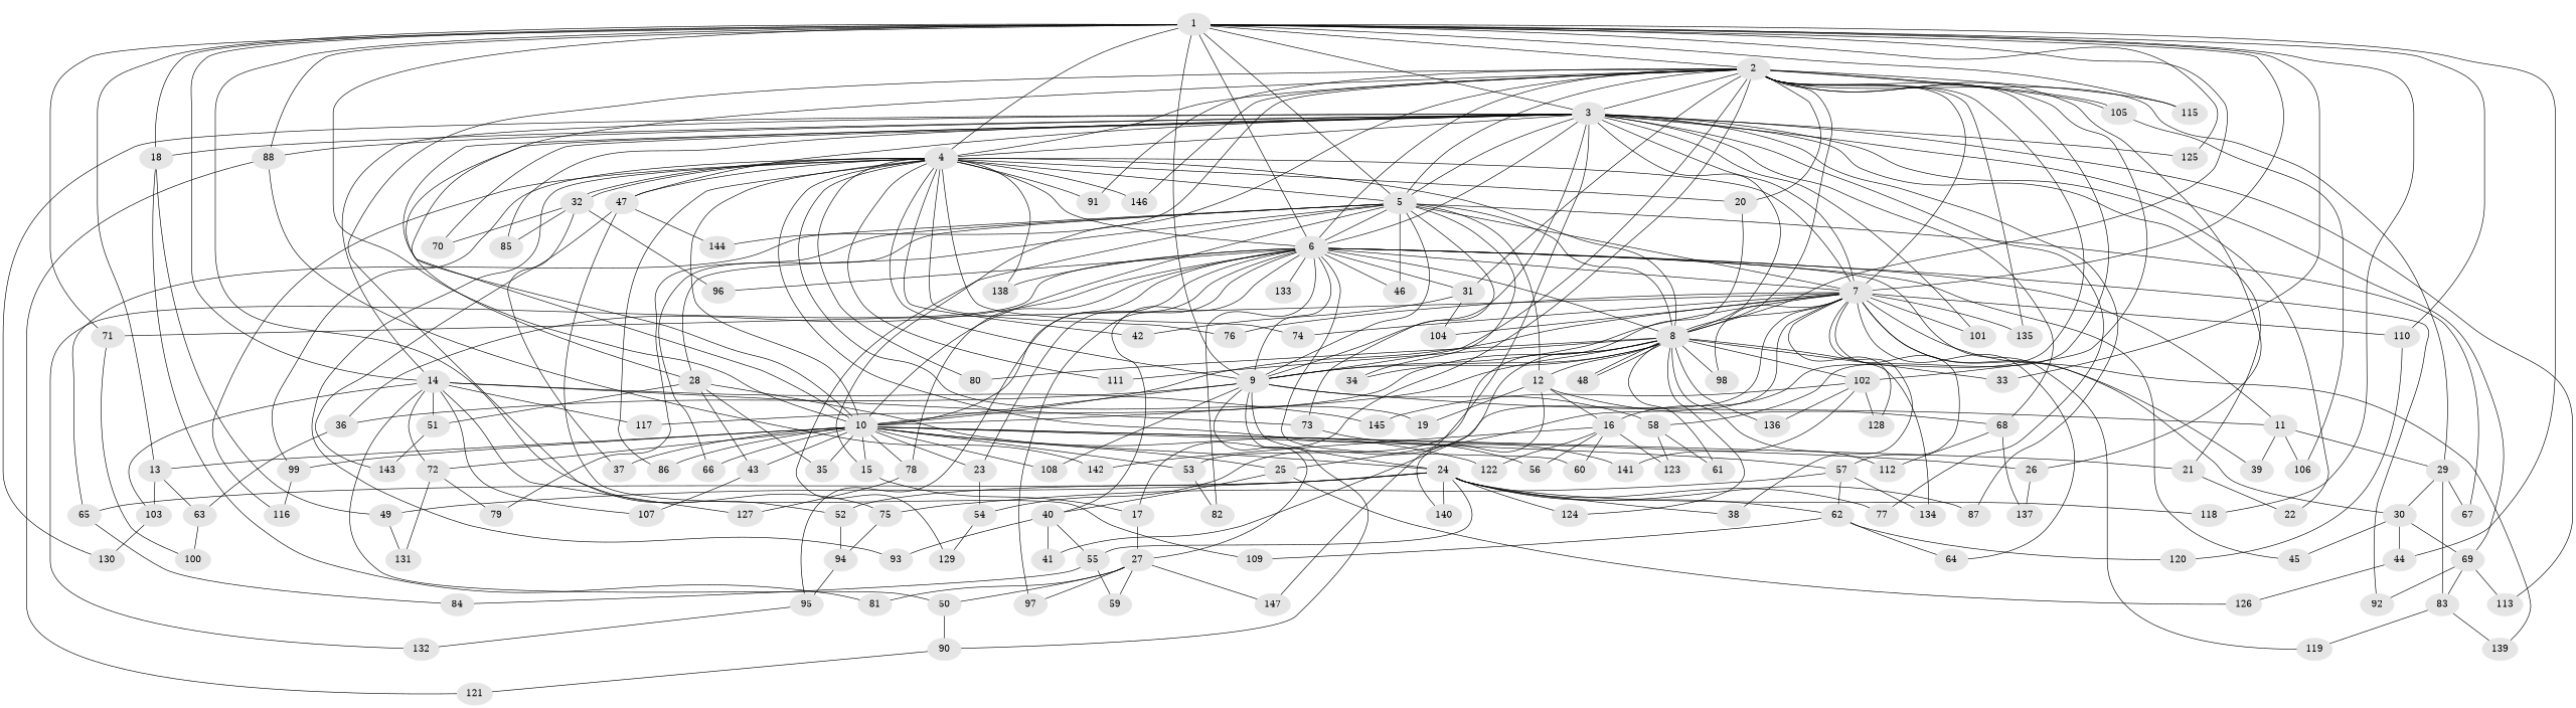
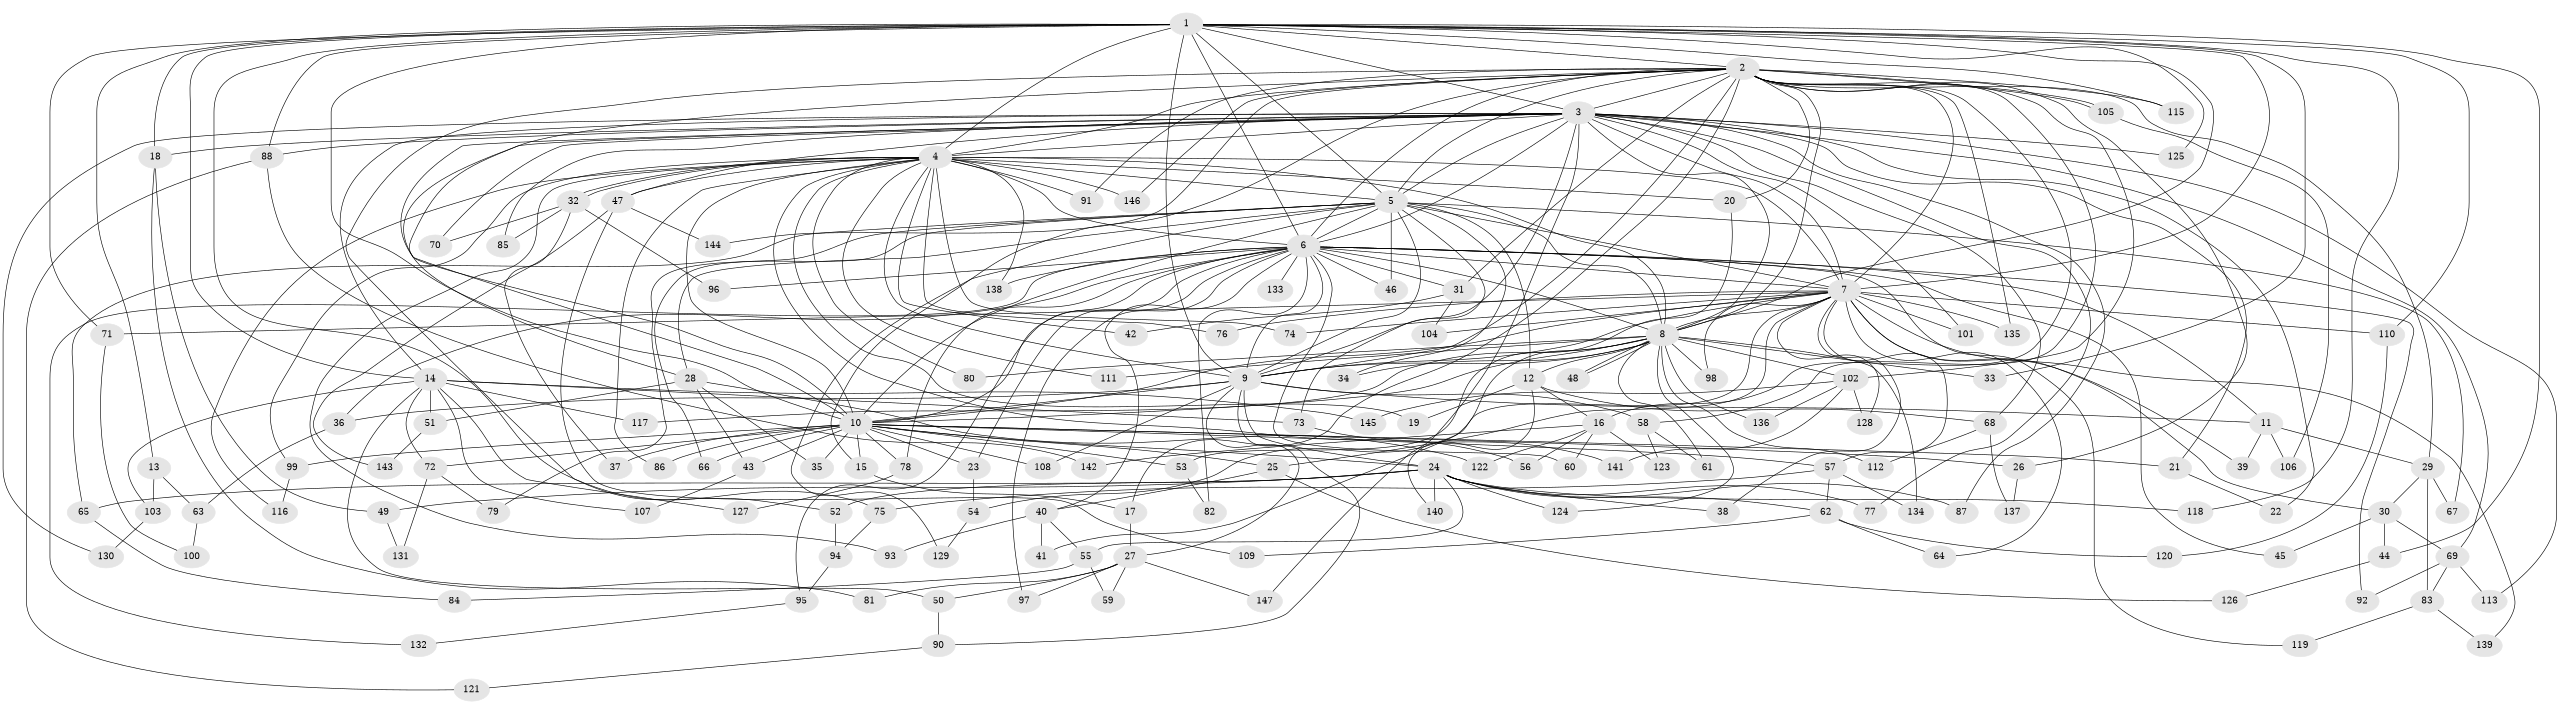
  graph {
    node [color=gray90 style=filled]
    1
    2
    3
    4
    5
    6
    7
    8
    9
    10
    13
    14
    18
    33
    44
    71
    75
    88
    110
    115
    118
    125
    15
    16
    17
    20
    26
    29
    31
    52
    58
    91
    102
    105
    135
    144
    146
    21
    22
    28
    47
    68
    69
    70
    77
    85
    87
    101
    113
    130
    147
    19
    32
    42
    56
    74
    76
    80
    86
    93
    99
    111
    116
    138
    12
    34
    46
    65
    66
    67
    73
    79
    129
    11
    23
    36
    40
    45
    60
    78
    82
    92
    95
    96
    97
    119
    132
    133
    25
    30
    38
    39
    54
    57
    64
    98
    104
    128
    139
    41
    48
    61
    112
    117
    124
    134
    136
    24
    27
    90
    108
    35
    37
    43
    53
    72
    63
    103
    50
    51
    107
    127
    145
    49
    81
    126
    100
    94
    142
    121
    120
    122
    123
    137
    83
    141
    106
    109
    143
    140
    84
    55
    62
    59
    131
    1 -- 2
    1 -- 3
    1 -- 4
    1 -- 5
    1 -- 6
    1 -- 7
    1 -- 8
    1 -- 9
    1 -- 10
    1 -- 13
    1 -- 14
    1 -- 18
    1 -- 33
    1 -- 44
    1 -- 71
    1 -- 75
    1 -- 88
    1 -- 110
    1 -- 115
    1 -- 118
    1 -- 125
    2 -- 3
    2 -- 4
    2 -- 5
    2 -- 6
    2 -- 7
    2 -- 8
    2 -- 9
    2 -- 10
    2 -- 115
    2 -- 15
    2 -- 16
    2 -- 17
    2 -- 20
    2 -- 26
    2 -- 29
    2 -- 31
    2 -- 52
    2 -- 58
    2 -- 91
    2 -- 102
    2 -- 105
    2 -- 105
    2 -- 135
    2 -- 144
    2 -- 146
    3 -- 4
    3 -- 5
    3 -- 6
    3 -- 7
    3 -- 8
    3 -- 9
    3 -- 10
    3 -- 14
    3 -- 18
    3 -- 88
    3 -- 125
    3 -- 21
    3 -- 22
    3 -- 28
    3 -- 47
    3 -- 68
    3 -- 69
    3 -- 70
    3 -- 77
    3 -- 85
    3 -- 87
    3 -- 101
    3 -- 113
    3 -- 130
    3 -- 147
    4 -- 5
    4 -- 6
    4 -- 7
    4 -- 8
    4 -- 9
    4 -- 10
    4 -- 20
    4 -- 91
    4 -- 146
    4 -- 47
    4 -- 19
    4 -- 32
    4 -- 32
    4 -- 42
    4 -- 56
    4 -- 74
    4 -- 76
    4 -- 80
    4 -- 86
    4 -- 93
    4 -- 99
    4 -- 111
    4 -- 116
    4 -- 138
    5 -- 6
    5 -- 7
    5 -- 8
    5 -- 9
    5 -- 10
    5 -- 28
    5 -- 12
    5 -- 34
    5 -- 46
    5 -- 65
    5 -- 66
    5 -- 67
    5 -- 73
    5 -- 79
    5 -- 129
    6 -- 7
    6 -- 8
    6 -- 9
    6 -- 10
    6 -- 31
    6 -- 138
    6 -- 46
    6 -- 11
    6 -- 23
    6 -- 36
    6 -- 40
    6 -- 45
    6 -- 60
    6 -- 78
    6 -- 82
    6 -- 92
    6 -- 95
    6 -- 96
    6 -- 97
    6 -- 119
    6 -- 132
    6 -- 133
    7 -- 8
    7 -- 9
    7 -- 10
    7 -- 71
    7 -- 110
    7 -- 135
    7 -- 101
    7 -- 74
    7 -- 76
    7 -- 25
    7 -- 30
    7 -- 38
    7 -- 39
    7 -- 54
    7 -- 57
    7 -- 64
    7 -- 98
    7 -- 104
    7 -- 128
    7 -- 139
    8 -- 9
    8 -- 10
    8 -- 33
    8 -- 102
    8 -- 80
    8 -- 111
    8 -- 12
    8 -- 34
    8 -- 98
    8 -- 41
    8 -- 48
    8 -- 48
    8 -- 61
    8 -- 112
    8 -- 117
    8 -- 124
    8 -- 134
    8 -- 136
    9 -- 10
    9 -- 58
    9 -- 11
    9 -- 36
    9 -- 24
    9 -- 27
    9 -- 90
    9 -- 108
-   10 -- 13
    10 -- 15
    10 -- 26
    10 -- 21
    10 -- 86
    10 -- 99
    10 -- 66
    10 -- 23
    10 -- 78
    10 -- 25
    10 -- 57
    10 -- 24
    10 -- 108
    10 -- 35
    10 -- 37
    10 -- 43
    10 -- 53
    10 -- 72
    13 -- 63
    13 -- 103
    14 -- 73
    14 -- 117
    14 -- 72
    14 -- 103
    14 -- 50
    14 -- 51
    14 -- 107
    14 -- 127
    14 -- 145
    18 -- 49
    18 -- 81
    44 -- 126
    71 -- 100
    75 -- 94
    88 -- 142
    88 -- 121
    110 -- 120
    15 -- 17
    16 -- 56
    16 -- 60
    16 -- 142
    16 -- 122
    16 -- 123
    17 -- 27
    20 -- 53
    26 -- 137
    29 -- 67
    29 -- 30
    29 -- 83
    31 -- 42
    31 -- 104
    52 -- 94
    58 -- 61
    58 -- 123
    102 -- 128
    102 -- 136
    102 -- 145
    102 -- 141
    105 -- 106
    21 -- 22
    28 -- 35
    28 -- 43
    28 -- 51
    28 -- 122
    47 -- 144
    47 -- 109
    47 -- 143
    68 -- 112
    68 -- 137
    69 -- 113
    69 -- 92
    69 -- 83
    32 -- 70
    32 -- 85
    32 -- 96
    32 -- 37
    99 -- 116
    12 -- 16
    12 -- 68
    12 -- 19
    12 -- 140
    65 -- 84
    73 -- 141
    11 -- 29
    11 -- 39
    11 -- 106
    23 -- 54
    36 -- 63
    40 -- 93
    40 -- 41
    40 -- 55
    78 -- 127
    95 -- 132
    25 -- 40
    25 -- 126
    30 -- 44
    30 -- 69
    30 -- 45
    54 -- 129
    57 -- 75
    57 -- 134
    57 -- 62
    24 -- 118
    24 -- 52
    24 -- 77
    24 -- 87
    24 -- 65
    24 -- 38
    24 -- 124
    24 -- 49
    24 -- 140
    24 -- 55
    24 -- 62
    27 -- 147
    27 -- 97
    27 -- 50
    27 -- 81
    27 -- 59
    90 -- 121
    43 -- 107
    53 -- 82
    72 -- 79
    72 -- 131
    63 -- 100
    103 -- 130
    50 -- 90
    51 -- 143
    49 -- 131
    94 -- 95
    83 -- 119
    83 -- 139
    55 -- 84
    55 -- 59
    62 -- 64
    62 -- 120
    62 -- 109
  }
